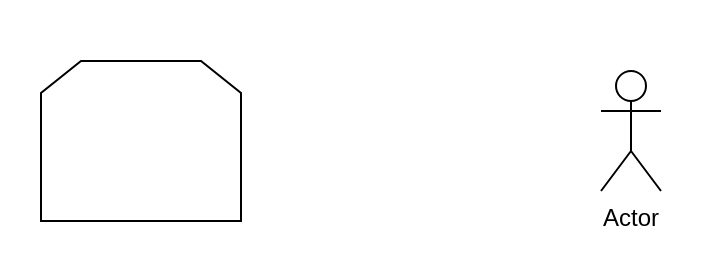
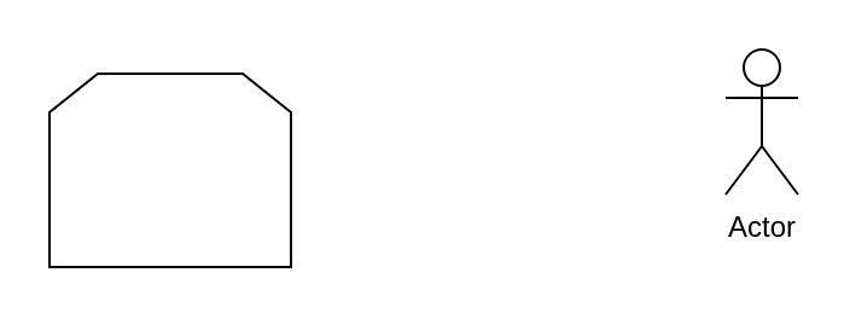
  <mxCell id="0" />
  <mxCell id="1" parent="0" />
  <mxCell id="2" value="" style="shape=loopLimit;whiteSpace=wrap;html=1;" parent="1" vertex="1"><mxGeometry x="20" y="30" width="100" height="80" as="geometry" /></mxCell>
- <mxCell id="3" value="Actor" style="shape=umlActor;verticalLabelPosition=bottom;verticalAlign=top;html=1;" parent="1" vertex="1"><mxGeometry x="300" y="35" width="30" height="60" as="geometry" /></mxCell>
+ <mxCell id="3" value="Actor" style="shape=umlActor;verticalLabelPosition=bottom;verticalAlign=top;html=1;" parent="1" vertex="1"><mxGeometry x="300" y="20" width="30" height="60" as="geometry" /></mxCell>
